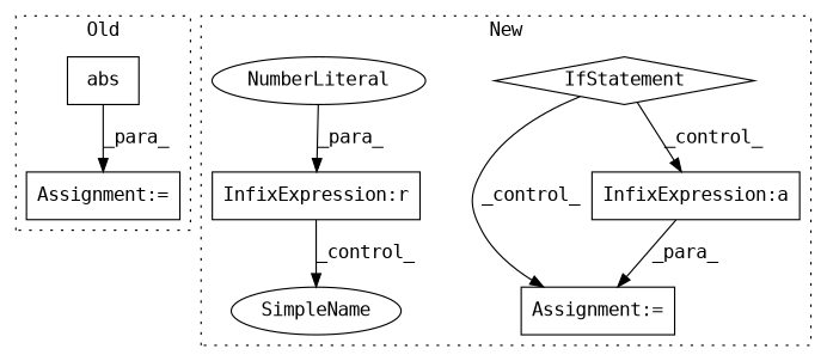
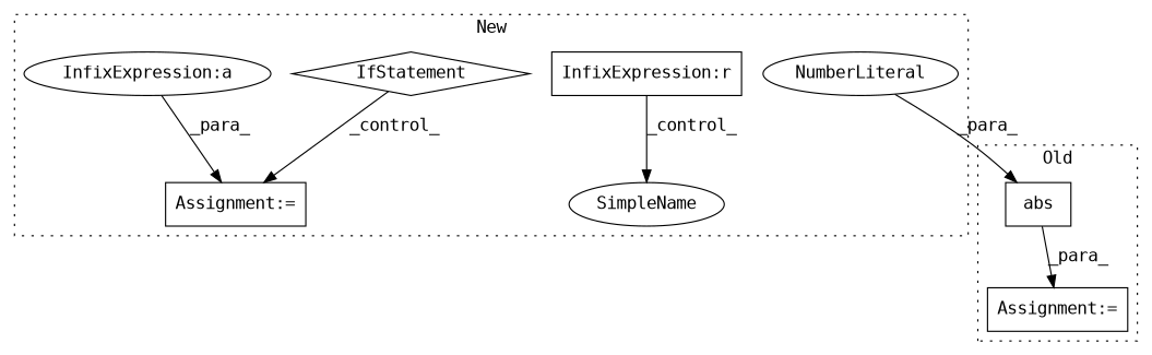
  digraph {
    fontname="DejaVu Sans Mono"
    node [a=7 fontname="DejaVu Sans Mono" l=1 shape=box]
    edge [fontname="DejaVu Sans Mono"]
    n1 [a=32 l="4,1" label=abs s="3210,3219"]
    n2 [label="Assignment:=" s=3209]
    n3 [a=25 l="4,2" label=IfStatement s="3204,3217" shape=diamond]
    n4 [l=2 label="Assignment:=" s=3232]
    n5 [a=42 label=SimpleName shape=ellipse l=""]
    n6 [a=27 l=3 label="InfixExpression:r" s=3213]
    n7 [a=34 label=NumberLiteral s=3216 shape=ellipse]
-   n8 [a=27 l=3 label="InfixExpression:a" s=3238]
+   n8 [a=27 l=3 label="InfixExpression:a" s=3238 shape=ellipse]
    subgraph cluster_1 {
      label=Old
      style=dotted
      n1
      n2
    }
    subgraph cluster_2 {
      label=New
      style=dotted
      n3
      n4
      n5
      n6
      n7
      n8
    }
    n1 -> n2 [label=_para_]
    n3 -> n4 [label=_control_]
-   n3 -> n8 [label=_control_]
    n6 -> n5 [label=_control_]
-   n7 -> n6 [label=_para_]
+   n7 -> n1 [label=_para_]
    n8 -> n4 [label=_para_]
  }
